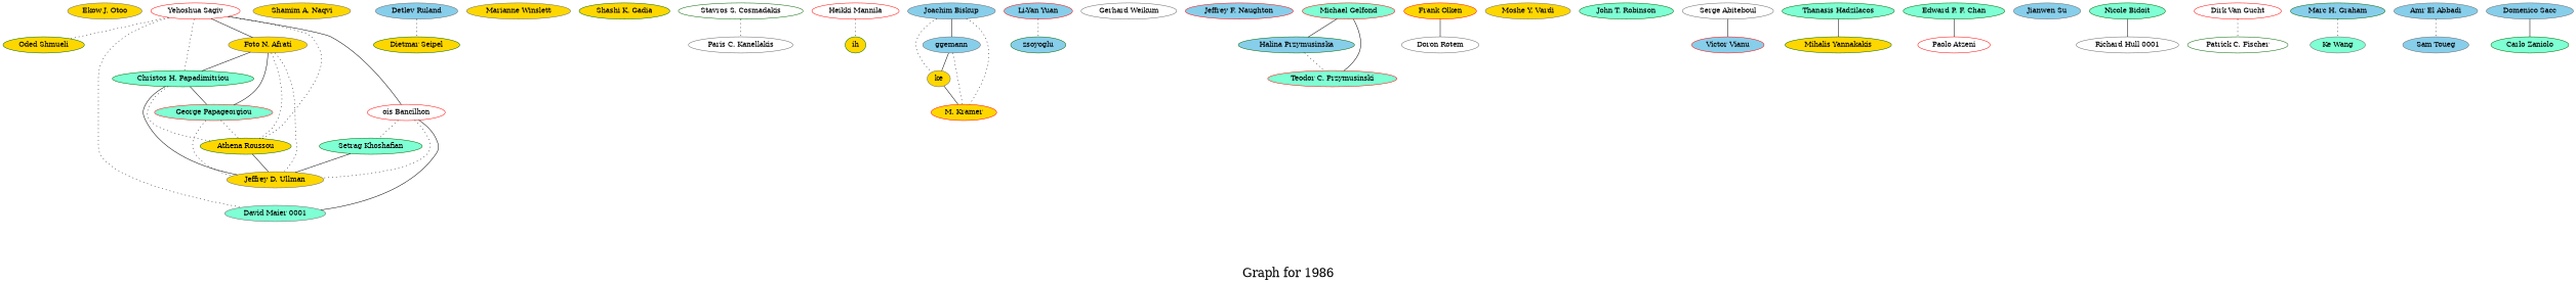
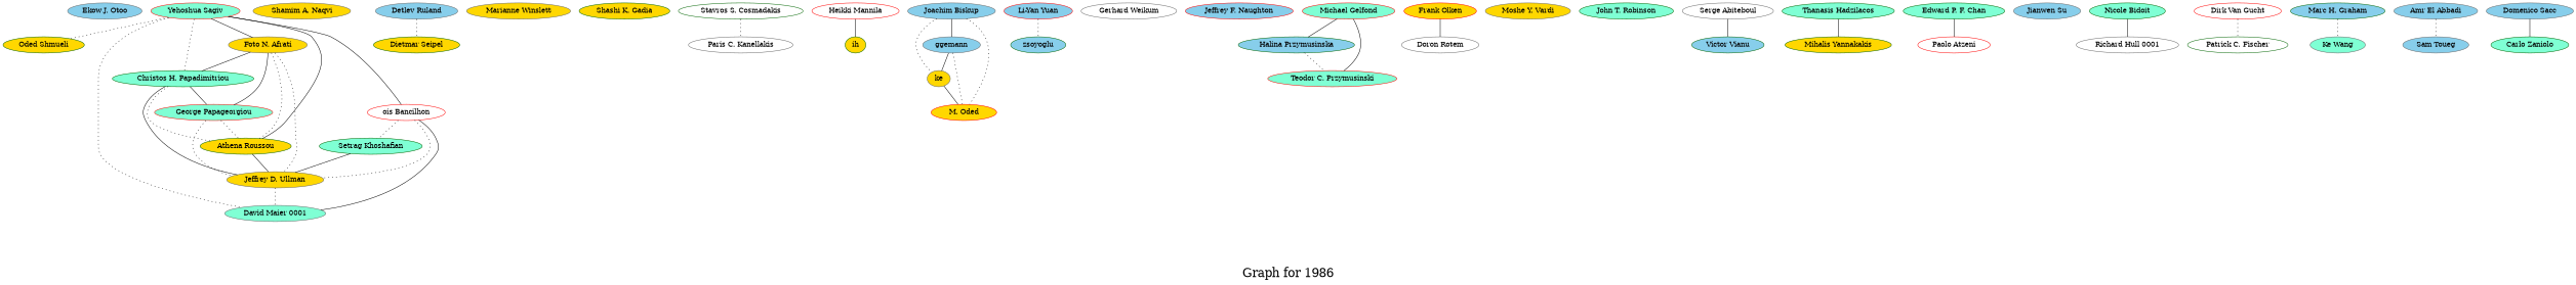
  graph {
    fontsize=24
    label="\nGraph for 1986\n"
    splines=true
    node [color=gray40 fillcolor=skyblue shape=ellipse style=filled]
    edge [style=solid]
-   n1 [fillcolor=gold height=0.3 label="Ekow J. Otoo" width=0.3]
-   n2 [color=red fillcolor=white height=0.3 label="Yehoshua Sagiv" width=0.3]
+   n1 [height=0.3 label="Ekow J. Otoo" width=0.3]
+   n2 [color=red fillcolor=aquamarine height=0.3 label="Yehoshua Sagiv" width=0.3]
    n3 [color=darkgreen fillcolor=gold height=0.3 label="Oded Shmueli" width=0.3]
    n4 [color=red fillcolor=white height=0.3 label="ois Bancilhon" width=0.3]
    n5 [fillcolor=gold height=0.3 label="Foto N. Afrati" width=0.3]
    n6 [color=darkgreen fillcolor=aquamarine height=0.3 label="Christos H. Papadimitriou" width=0.3]
    n7 [color=darkgreen fillcolor=gold height=0.3 label="Athena Roussou" width=0.3]
    n8 [fillcolor=aquamarine height=0.3 label="David Maier 0001" width=0.3]
    n9 [fillcolor=gold height=0.3 label="Jeffrey D. Ullman" width=0.3]
    n10 [color=darkgreen fillcolor=aquamarine height=0.3 label="Setrag Khoshafian" width=0.3]
    n11 [color=red fillcolor=aquamarine height=0.3 label="George Papageorgiou" width=0.3]
    n12 [fillcolor=gold height=0.3 label="Shamim A. Naqvi" width=0.3]
    n13 [height=0.3 label="Detlev Ruland" width=0.3]
    n14 [color=darkgreen fillcolor=gold height=0.3 label="Dietmar Seipel" width=0.3]
    n15 [fillcolor=gold height=0.3 label="Marianne Winslett" width=0.3]
    n16 [color=darkgreen fillcolor=gold height=0.3 label="Shashi K. Gadia" width=0.3]
    n17 [color=darkgreen fillcolor=white height=0.3 label="Stavros S. Cosmadakis" width=0.3]
    n18 [fillcolor=white height=0.3 label="Paris C. Kanellakis" width=0.3]
    n19 [color=red fillcolor=white height=0.3 label="Heikki Mannila" width=0.3]
    n20 [color=darkgreen fillcolor=gold height=0.3 label=ih width=0.3]
    n21 [height=0.3 label="Joachim Biskup" width=0.3]
    n22 [height=0.3 label=ggemann width=0.3]
    n23 [fillcolor=gold height=0.3 label=ke width=0.3]
-   n24 [color=red fillcolor=gold height=0.3 label="M. Kramer" width=0.3]
+   n24 [color=red fillcolor=gold height=0.3 label="M. Oded" width=0.3]
    n25 [color=red height=0.3 label="Li-Yan Yuan" width=0.3]
    n26 [color=darkgreen height=0.3 label=zsoyoglu width=0.3]
    n27 [fillcolor=white height=0.3 label="Gerhard Weikum" width=0.3]
    n28 [color=red height=0.3 label="Jeffrey F. Naughton" width=0.3]
    n29 [color=red fillcolor=aquamarine height=0.3 label="Michael Gelfond" width=0.3]
    n30 [color=darkgreen height=0.3 label="Halina Przymusinska" width=0.3]
    n31 [color=red fillcolor=aquamarine height=0.3 label="Teodor C. Przymusinski" width=0.3]
    n32 [color=red fillcolor=gold height=0.3 label="Frank Olken" width=0.3]
    n33 [fillcolor=white height=0.3 label="Doron Rotem" width=0.3]
    n34 [fillcolor=gold height=0.3 label="Moshe Y. Vardi" width=0.3]
    n35 [color=darkgreen fillcolor=aquamarine height=0.3 label="John T. Robinson" width=0.3]
    n36 [fillcolor=white height=0.3 label="Serge Abiteboul" width=0.3]
-   n37 [color=red height=0.3 label="Victor Vianu" width=0.3]
+   n37 [color=darkgreen height=0.3 label="Victor Vianu" width=0.3]
    n38 [color=darkgreen fillcolor=aquamarine height=0.3 label="Thanasis Hadzilacos" width=0.3]
    n39 [color=darkgreen fillcolor=gold height=0.3 label="Mihalis Yannakakis" width=0.3]
    n40 [color=darkgreen fillcolor=aquamarine height=0.3 label="Edward P. F. Chan" width=0.3]
    n41 [color=red fillcolor=white height=0.3 label="Paolo Atzeni" width=0.3]
    n42 [height=0.3 label="Jianwen Su" width=0.3]
    n43 [color=darkgreen fillcolor=aquamarine height=0.3 label="Nicole Bidoit" width=0.3]
    n44 [fillcolor=white height=0.3 label="Richard Hull 0001" width=0.3]
    n45 [color=red fillcolor=white height=0.3 label="Dirk Van Gucht" width=0.3]
    n46 [color=darkgreen fillcolor=white height=0.3 label="Patrick C. Fischer" width=0.3]
    n47 [color=darkgreen height=0.3 label="Marc H. Graham" width=0.3]
    n48 [fillcolor=aquamarine height=0.3 label="Ke Wang" width=0.3]
    n49 [height=0.3 label="Amr El Abbadi" width=0.3]
    n50 [height=0.3 label="Sam Toueg" width=0.3]
    n51 [height=0.3 label="Domenico Sacc" width=0.3]
    n52 [color=darkgreen fillcolor=aquamarine height=0.3 label="Carlo Zaniolo" width=0.3]
    n2 -- n3 [style=dotted]
    n2 -- n4
    n2 -- n5
    n2 -- n6 [style=dotted]
-   n2 -- n7 [style=dotted]
+   n2 -- n7
    n2 -- n8 [style=dotted]
    n4 -- n8
    n4 -- n9 [style=dotted]
    n4 -- n10 [style=dotted]
    n5 -- n6
    n5 -- n7 [style=dotted]
    n5 -- n9 [style=dotted]
    n5 -- n11
    n6 -- n7 [style=dotted]
    n6 -- n9
    n6 -- n11
    n7 -- n9
+   n9 -- n8 [style=dotted]
    n10 -- n9
    n11 -- n7 [style=dotted]
    n11 -- n9 [style=dotted]
    n13 -- n14 [style=dotted]
    n17 -- n18 [style=dotted]
-   n19 -- n20 [style=dotted]
+   n19 -- n20
    n21 -- n22
    n21 -- n23 [style=dotted]
    n21 -- n24 [style=dotted]
    n22 -- n23
    n22 -- n24 [style=dotted]
    n23 -- n24
    n25 -- n26 [style=dotted]
    n29 -- n30
    n29 -- n31
    n30 -- n31 [style=dotted]
    n32 -- n33
    n36 -- n37
    n38 -- n39
    n40 -- n41
    n43 -- n44
    n45 -- n46 [style=dotted]
    n47 -- n48 [style=dotted]
    n49 -- n50 [style=dotted]
    n51 -- n52
  }
